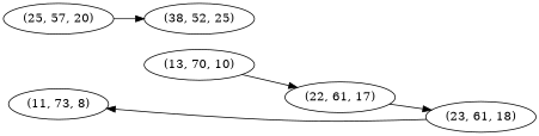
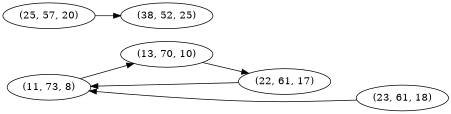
  digraph {
    rankdir=LR
    "(11, 73, 8)"
    "(13, 70, 10)"
    n3 [label="(22, 61, 17)"]
    "(23, 61, 18)"
    "(25, 57, 20)"
    "(38, 52, 25)"
+   "(11, 73, 8)" -> "(13, 70, 10)"
    "(13, 70, 10)" -> n3
-   n3 -> "(23, 61, 18)"
+   n3 -> "(11, 73, 8)"
    "(23, 61, 18)" -> "(11, 73, 8)"
    "(25, 57, 20)" -> "(38, 52, 25)"
  }
